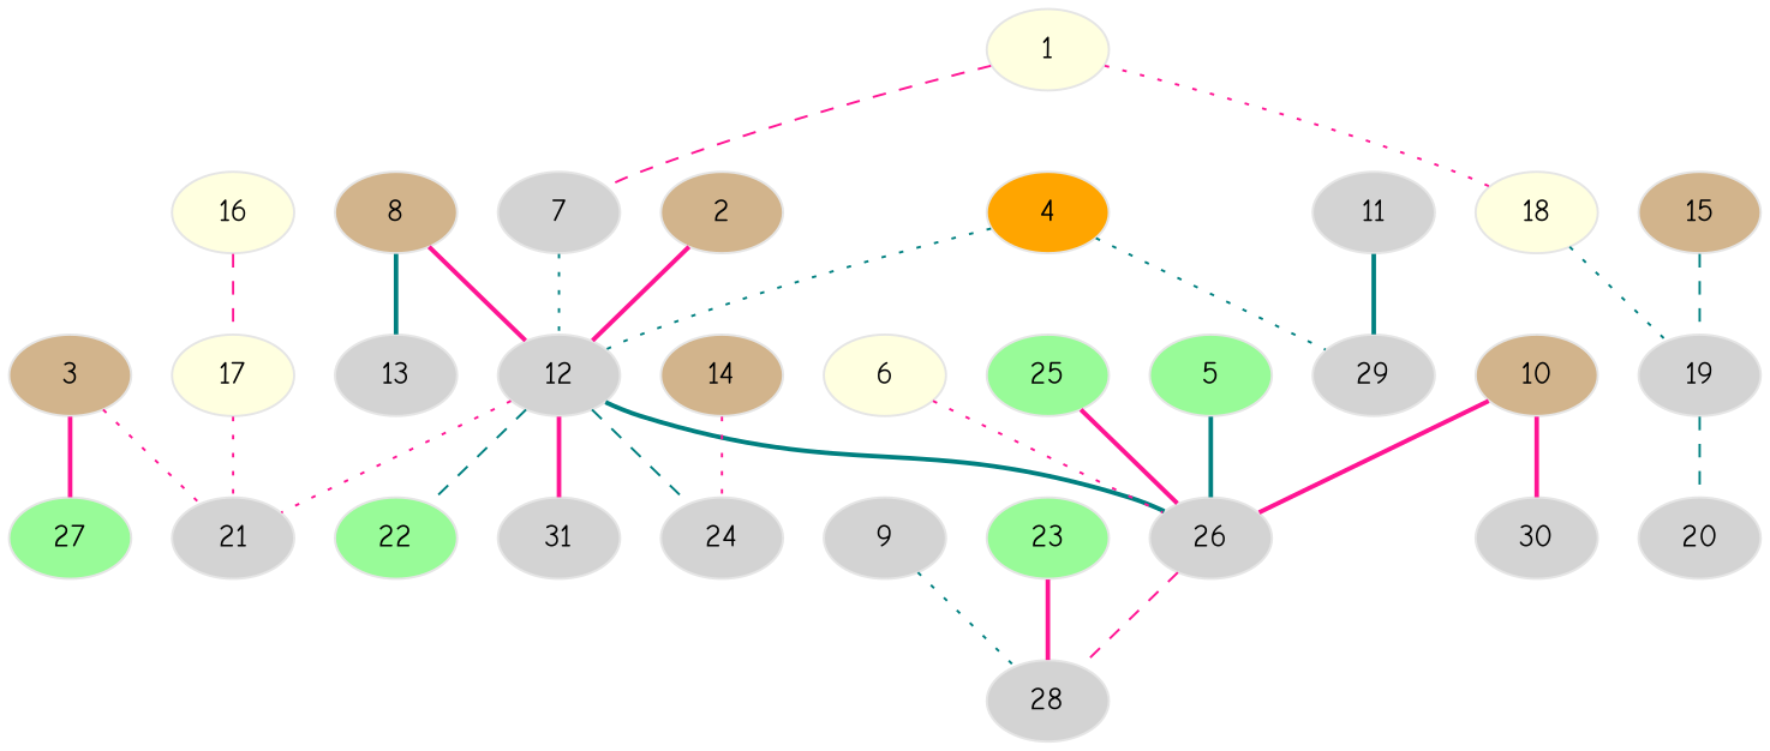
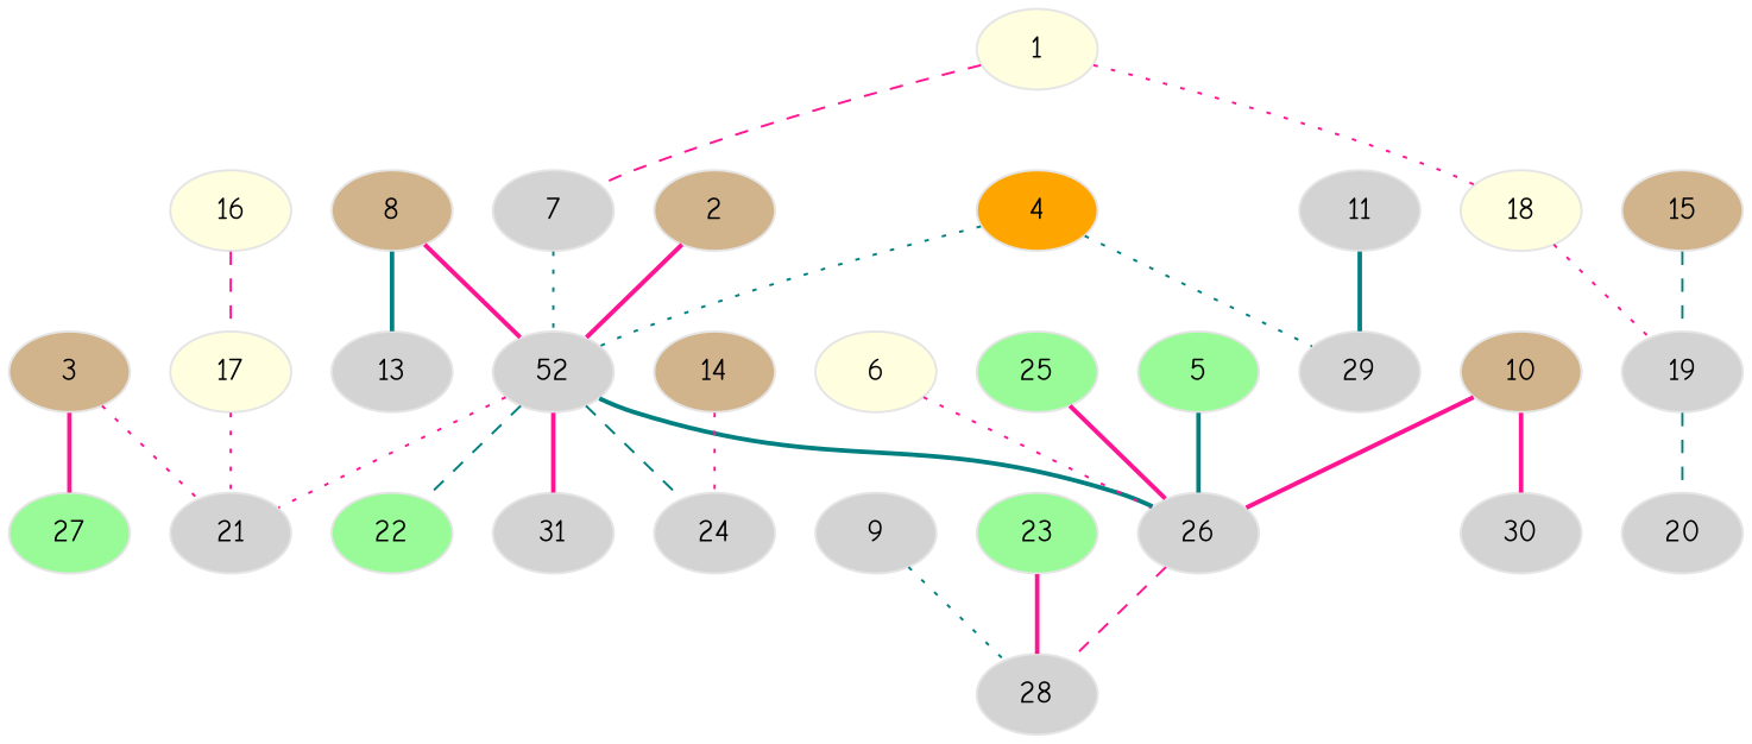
  graph {
    fontname="Comic Neue"
    node [color=gray90 fillcolor=lightgrey fontname="Comic Neue" style=filled]
    edge [color=deeppink fontname="Comic Neue" style=bold weight=1.0]
    1 [fillcolor=lightyellow]
    7
    18 [fillcolor=lightyellow]
-   12
+   12 [label=52]
    19
    2 [fillcolor=tan]
    21
    26
    22 [fillcolor=palegreen]
    24
    31
    3 [fillcolor=tan]
    27 [fillcolor=palegreen]
    4 [fillcolor=orange]
    29
    5 [fillcolor=palegreen]
    28
    6 [fillcolor=lightyellow]
    8 [fillcolor=tan]
    13
    9
    10 [fillcolor=tan]
    30
    11
    14 [fillcolor=tan]
    15 [fillcolor=tan]
    20
    16 [fillcolor=lightyellow]
    17 [fillcolor=lightyellow]
    23 [fillcolor=palegreen]
    25 [fillcolor=palegreen]
    1 -- 7 [style=dashed]
    1 -- 18 [style=dotted]
    7 -- 12 [color=teal style=dotted]
-   18 -- 19 [color=teal style=dotted]
+   18 -- 19 [style=dotted]
    12 -- 21 [style=dotted]
    12 -- 26 [color=teal]
    12 -- 22 [color=teal style=dashed]
    12 -- 24 [color=teal style=dashed]
    12 -- 31
    19 -- 20 [color=teal style=dashed]
    2 -- 12
    26 -- 28 [style=dashed]
    3 -- 21 [style=dotted]
    3 -- 27
    4 -- 12 [color=teal style=dotted]
    4 -- 29 [color=teal style=dotted]
    5 -- 26 [color=teal]
    6 -- 26 [style=dotted]
    8 -- 12
    8 -- 13 [color=teal]
    9 -- 28 [color=teal style=dotted]
    10 -- 26
    10 -- 30
    11 -- 29 [color=teal]
    14 -- 24 [style=dotted]
    15 -- 19 [color=teal style=dashed]
    16 -- 17 [style=dashed]
    17 -- 21 [style=dotted]
    23 -- 28
    25 -- 26
  }
